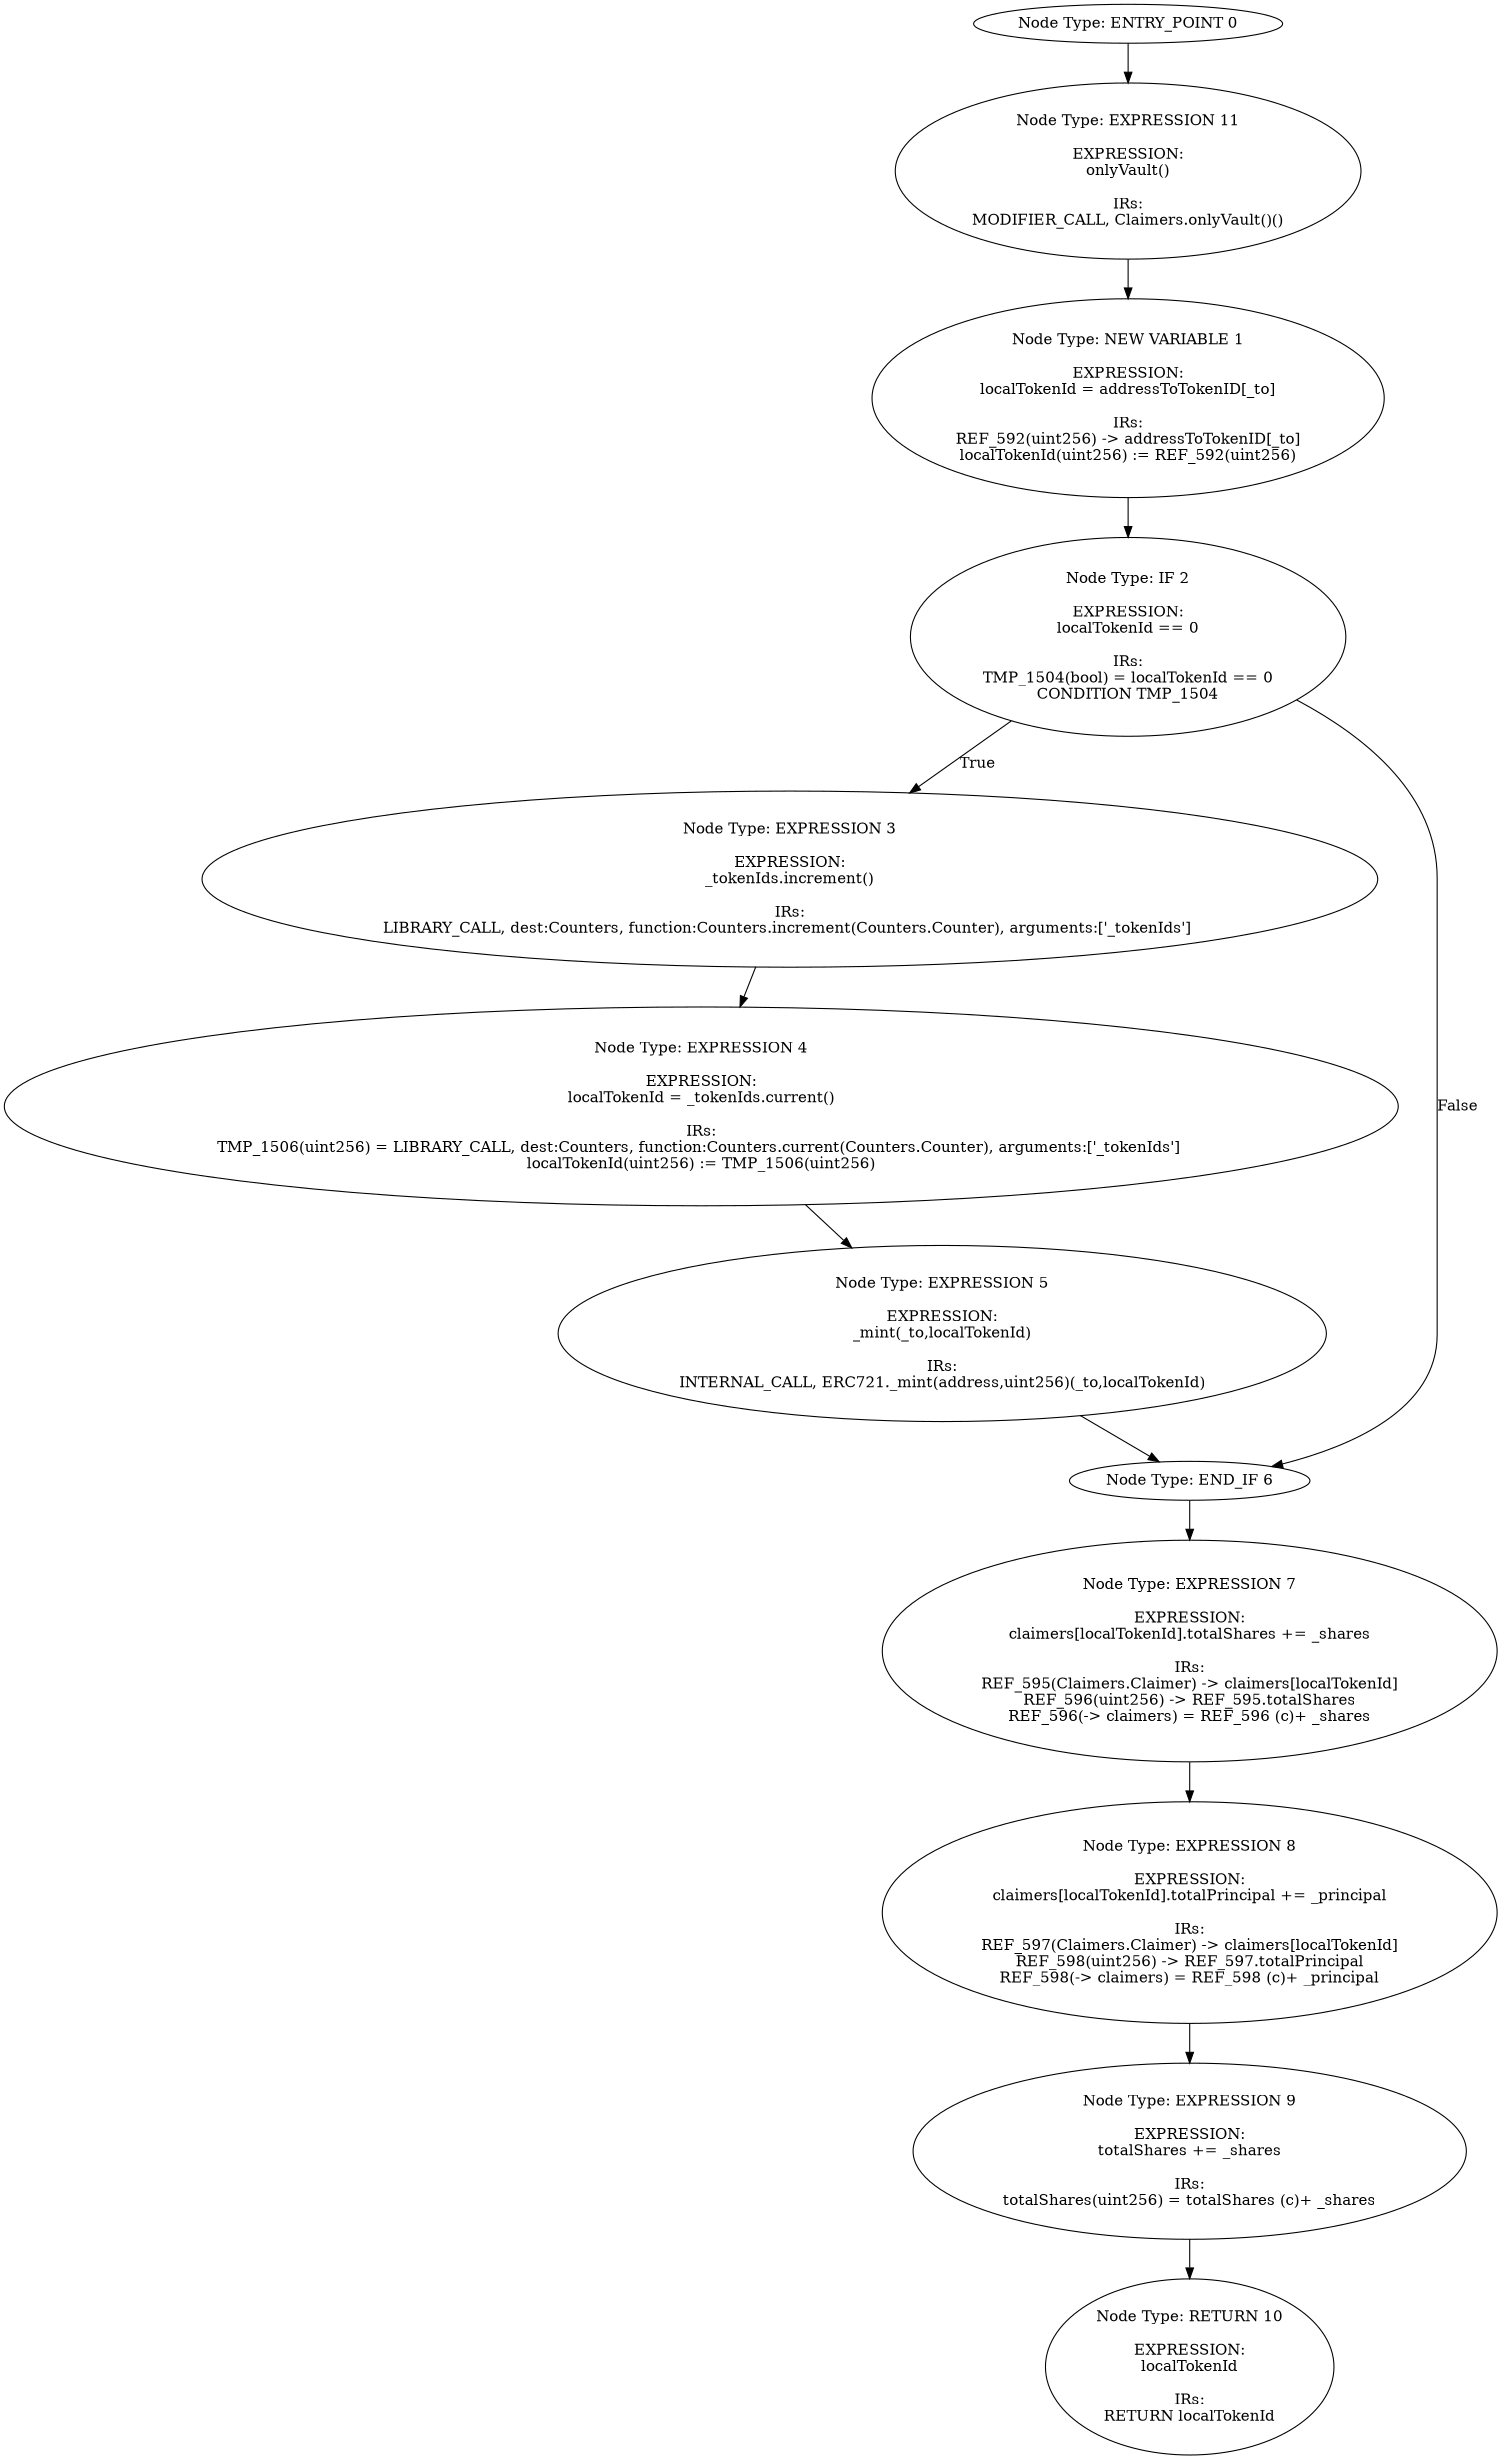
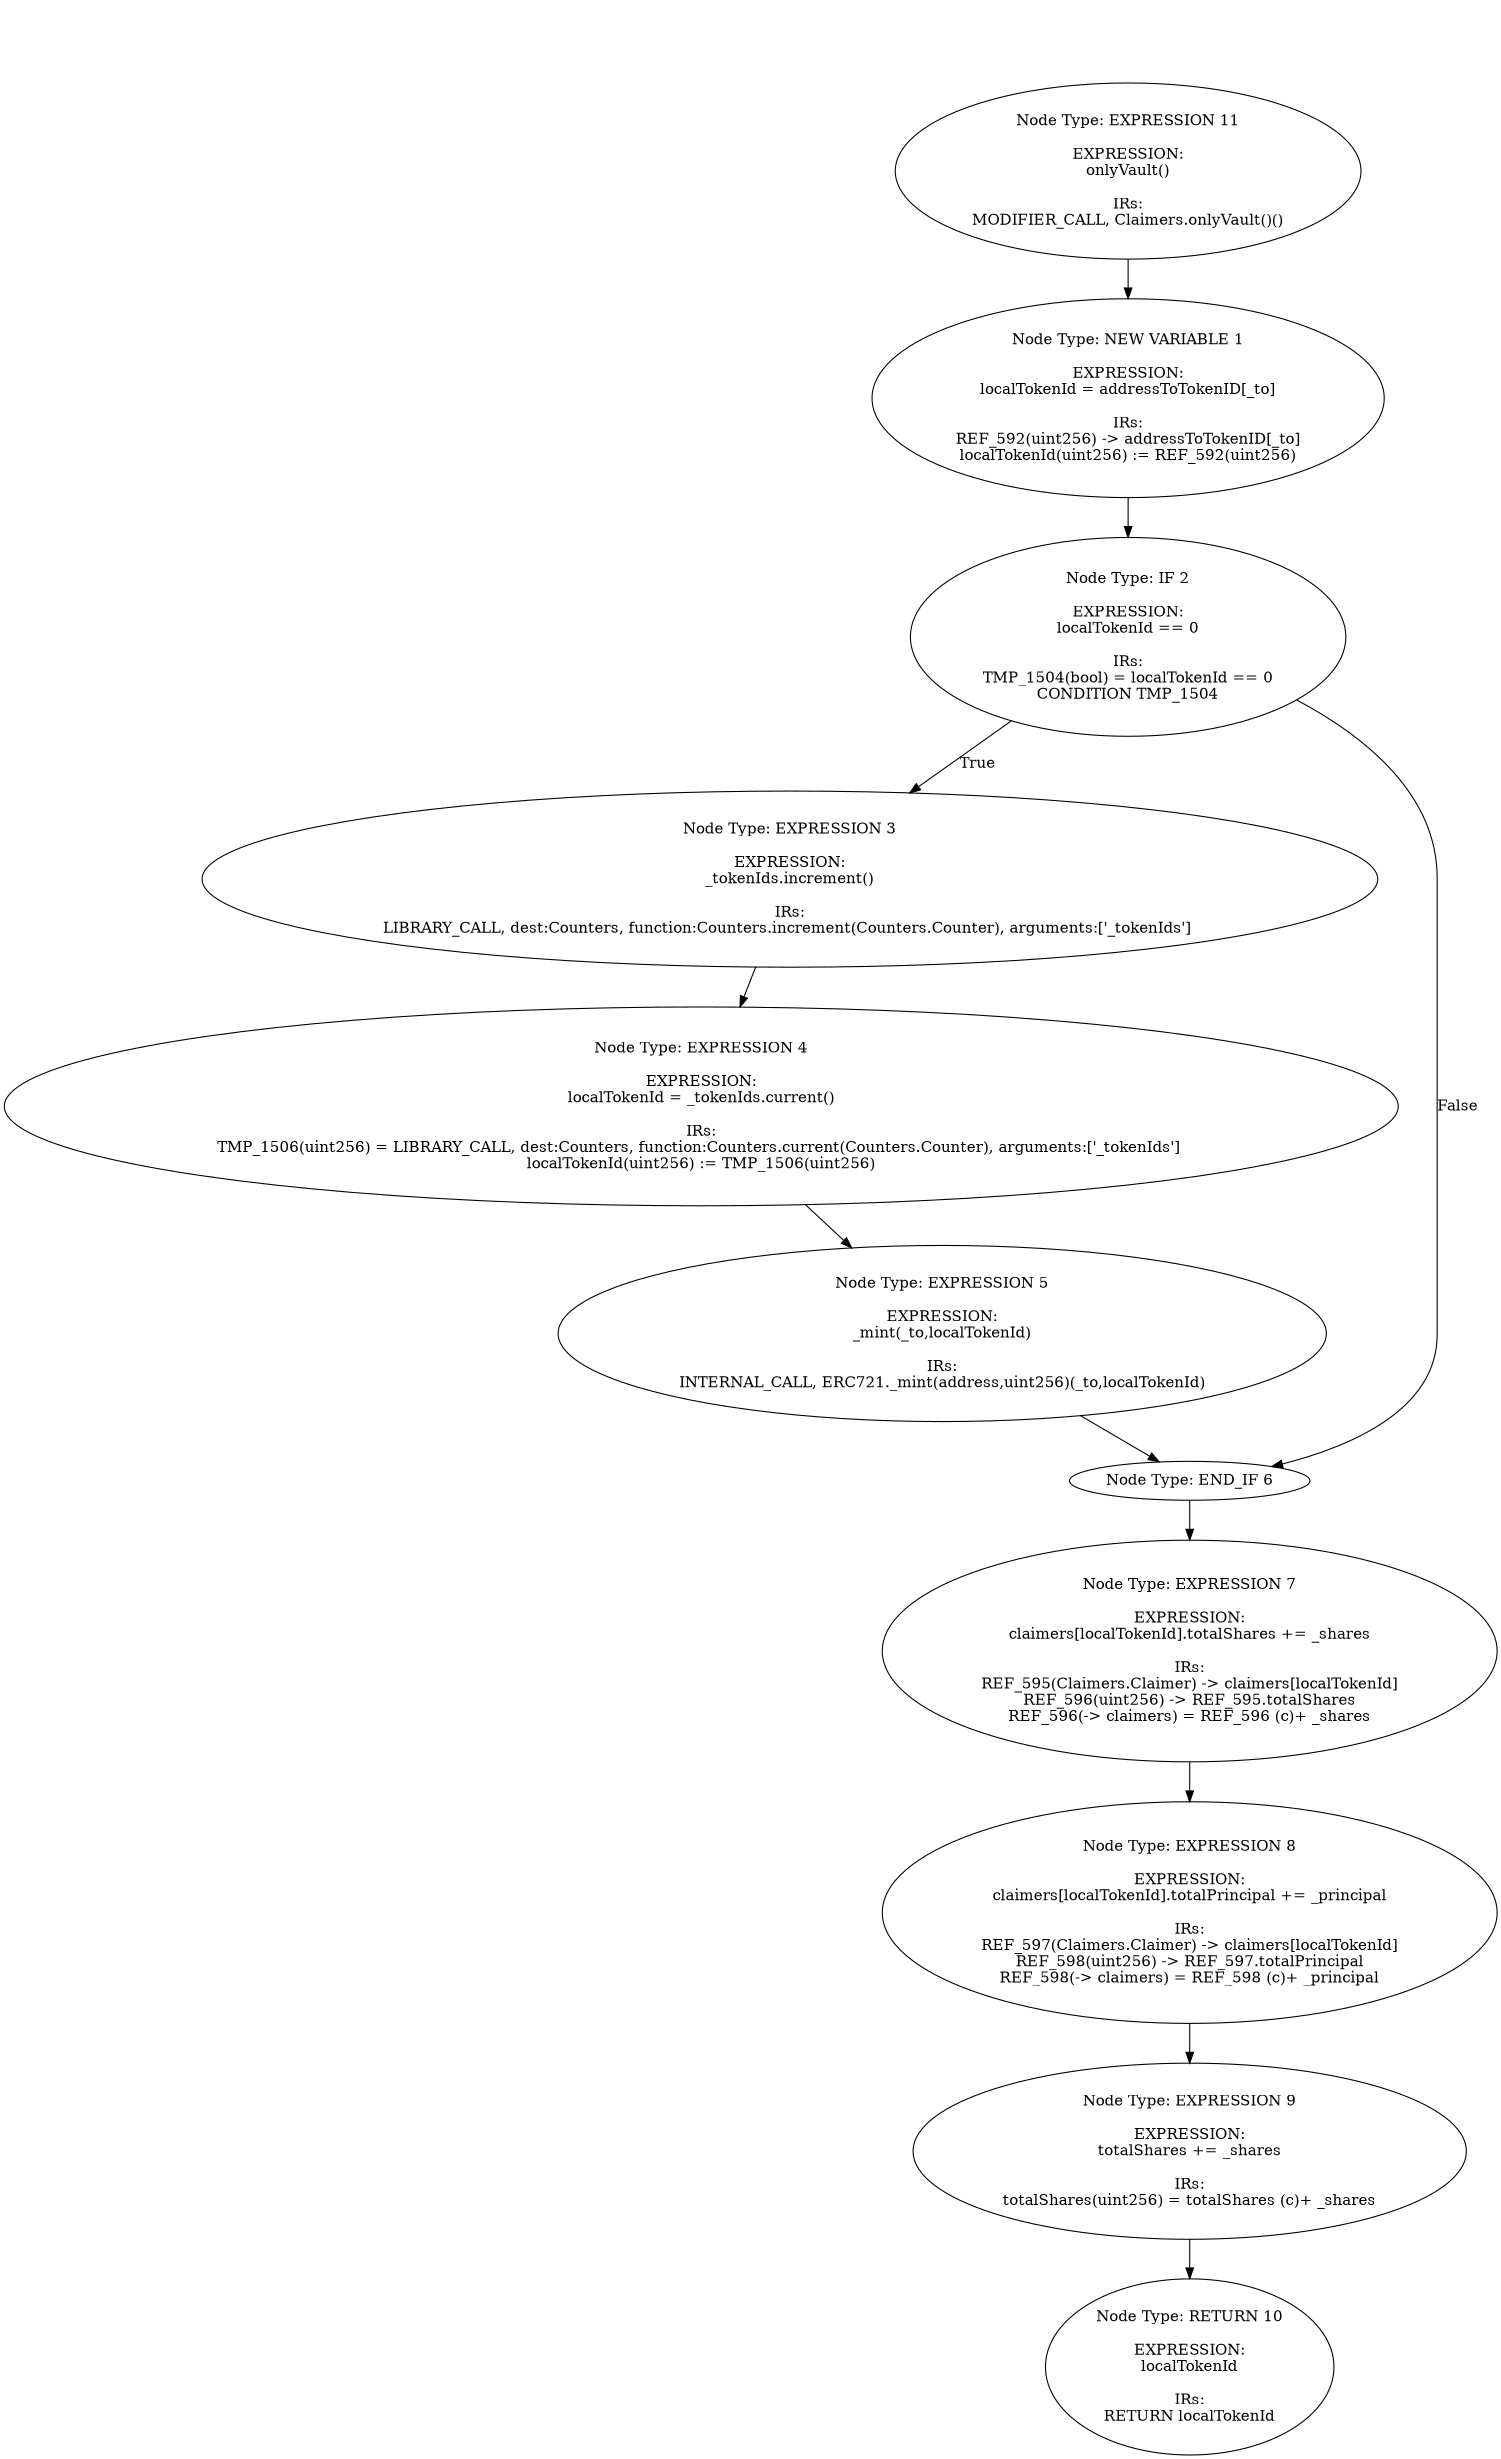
  digraph {
-   n1 [label="Node Type: ENTRY_POINT 0\n"]
    n2 [label="Node Type: EXPRESSION 11\n\nEXPRESSION:\nonlyVault()\n\nIRs:\nMODIFIER_CALL, Claimers.onlyVault()()"]
    n3 [label="Node Type: NEW VARIABLE 1\n\nEXPRESSION:\nlocalTokenId = addressToTokenID[_to]\n\nIRs:\nREF_592(uint256) -> addressToTokenID[_to]\nlocalTokenId(uint256) := REF_592(uint256)"]
    n4 [label="Node Type: IF 2\n\nEXPRESSION:\nlocalTokenId == 0\n\nIRs:\nTMP_1504(bool) = localTokenId == 0\nCONDITION TMP_1504"]
    n5 [label="Node Type: EXPRESSION 3\n\nEXPRESSION:\n_tokenIds.increment()\n\nIRs:\nLIBRARY_CALL, dest:Counters, function:Counters.increment(Counters.Counter), arguments:['_tokenIds'] "]
    n6 [label="Node Type: END_IF 6\n"]
    n7 [label="Node Type: EXPRESSION 4\n\nEXPRESSION:\nlocalTokenId = _tokenIds.current()\n\nIRs:\nTMP_1506(uint256) = LIBRARY_CALL, dest:Counters, function:Counters.current(Counters.Counter), arguments:['_tokenIds'] \nlocalTokenId(uint256) := TMP_1506(uint256)"]
    n8 [label="Node Type: EXPRESSION 7\n\nEXPRESSION:\nclaimers[localTokenId].totalShares += _shares\n\nIRs:\nREF_595(Claimers.Claimer) -> claimers[localTokenId]\nREF_596(uint256) -> REF_595.totalShares\nREF_596(-> claimers) = REF_596 (c)+ _shares"]
    n9 [label="Node Type: EXPRESSION 5\n\nEXPRESSION:\n_mint(_to,localTokenId)\n\nIRs:\nINTERNAL_CALL, ERC721._mint(address,uint256)(_to,localTokenId)"]
    n10 [label="Node Type: EXPRESSION 8\n\nEXPRESSION:\nclaimers[localTokenId].totalPrincipal += _principal\n\nIRs:\nREF_597(Claimers.Claimer) -> claimers[localTokenId]\nREF_598(uint256) -> REF_597.totalPrincipal\nREF_598(-> claimers) = REF_598 (c)+ _principal"]
    n11 [label="Node Type: EXPRESSION 9\n\nEXPRESSION:\ntotalShares += _shares\n\nIRs:\ntotalShares(uint256) = totalShares (c)+ _shares"]
    n12 [label="Node Type: RETURN 10\n\nEXPRESSION:\nlocalTokenId\n\nIRs:\nRETURN localTokenId"]
-   n1 -> n2
    n2 -> n3
    n3 -> n4
    n4 -> n5 [label=True]
    n4 -> n6 [label=False]
    n5 -> n7
    n6 -> n8
    n7 -> n9
    n8 -> n10
    n9 -> n6
    n10 -> n11
    n11 -> n12
  }
